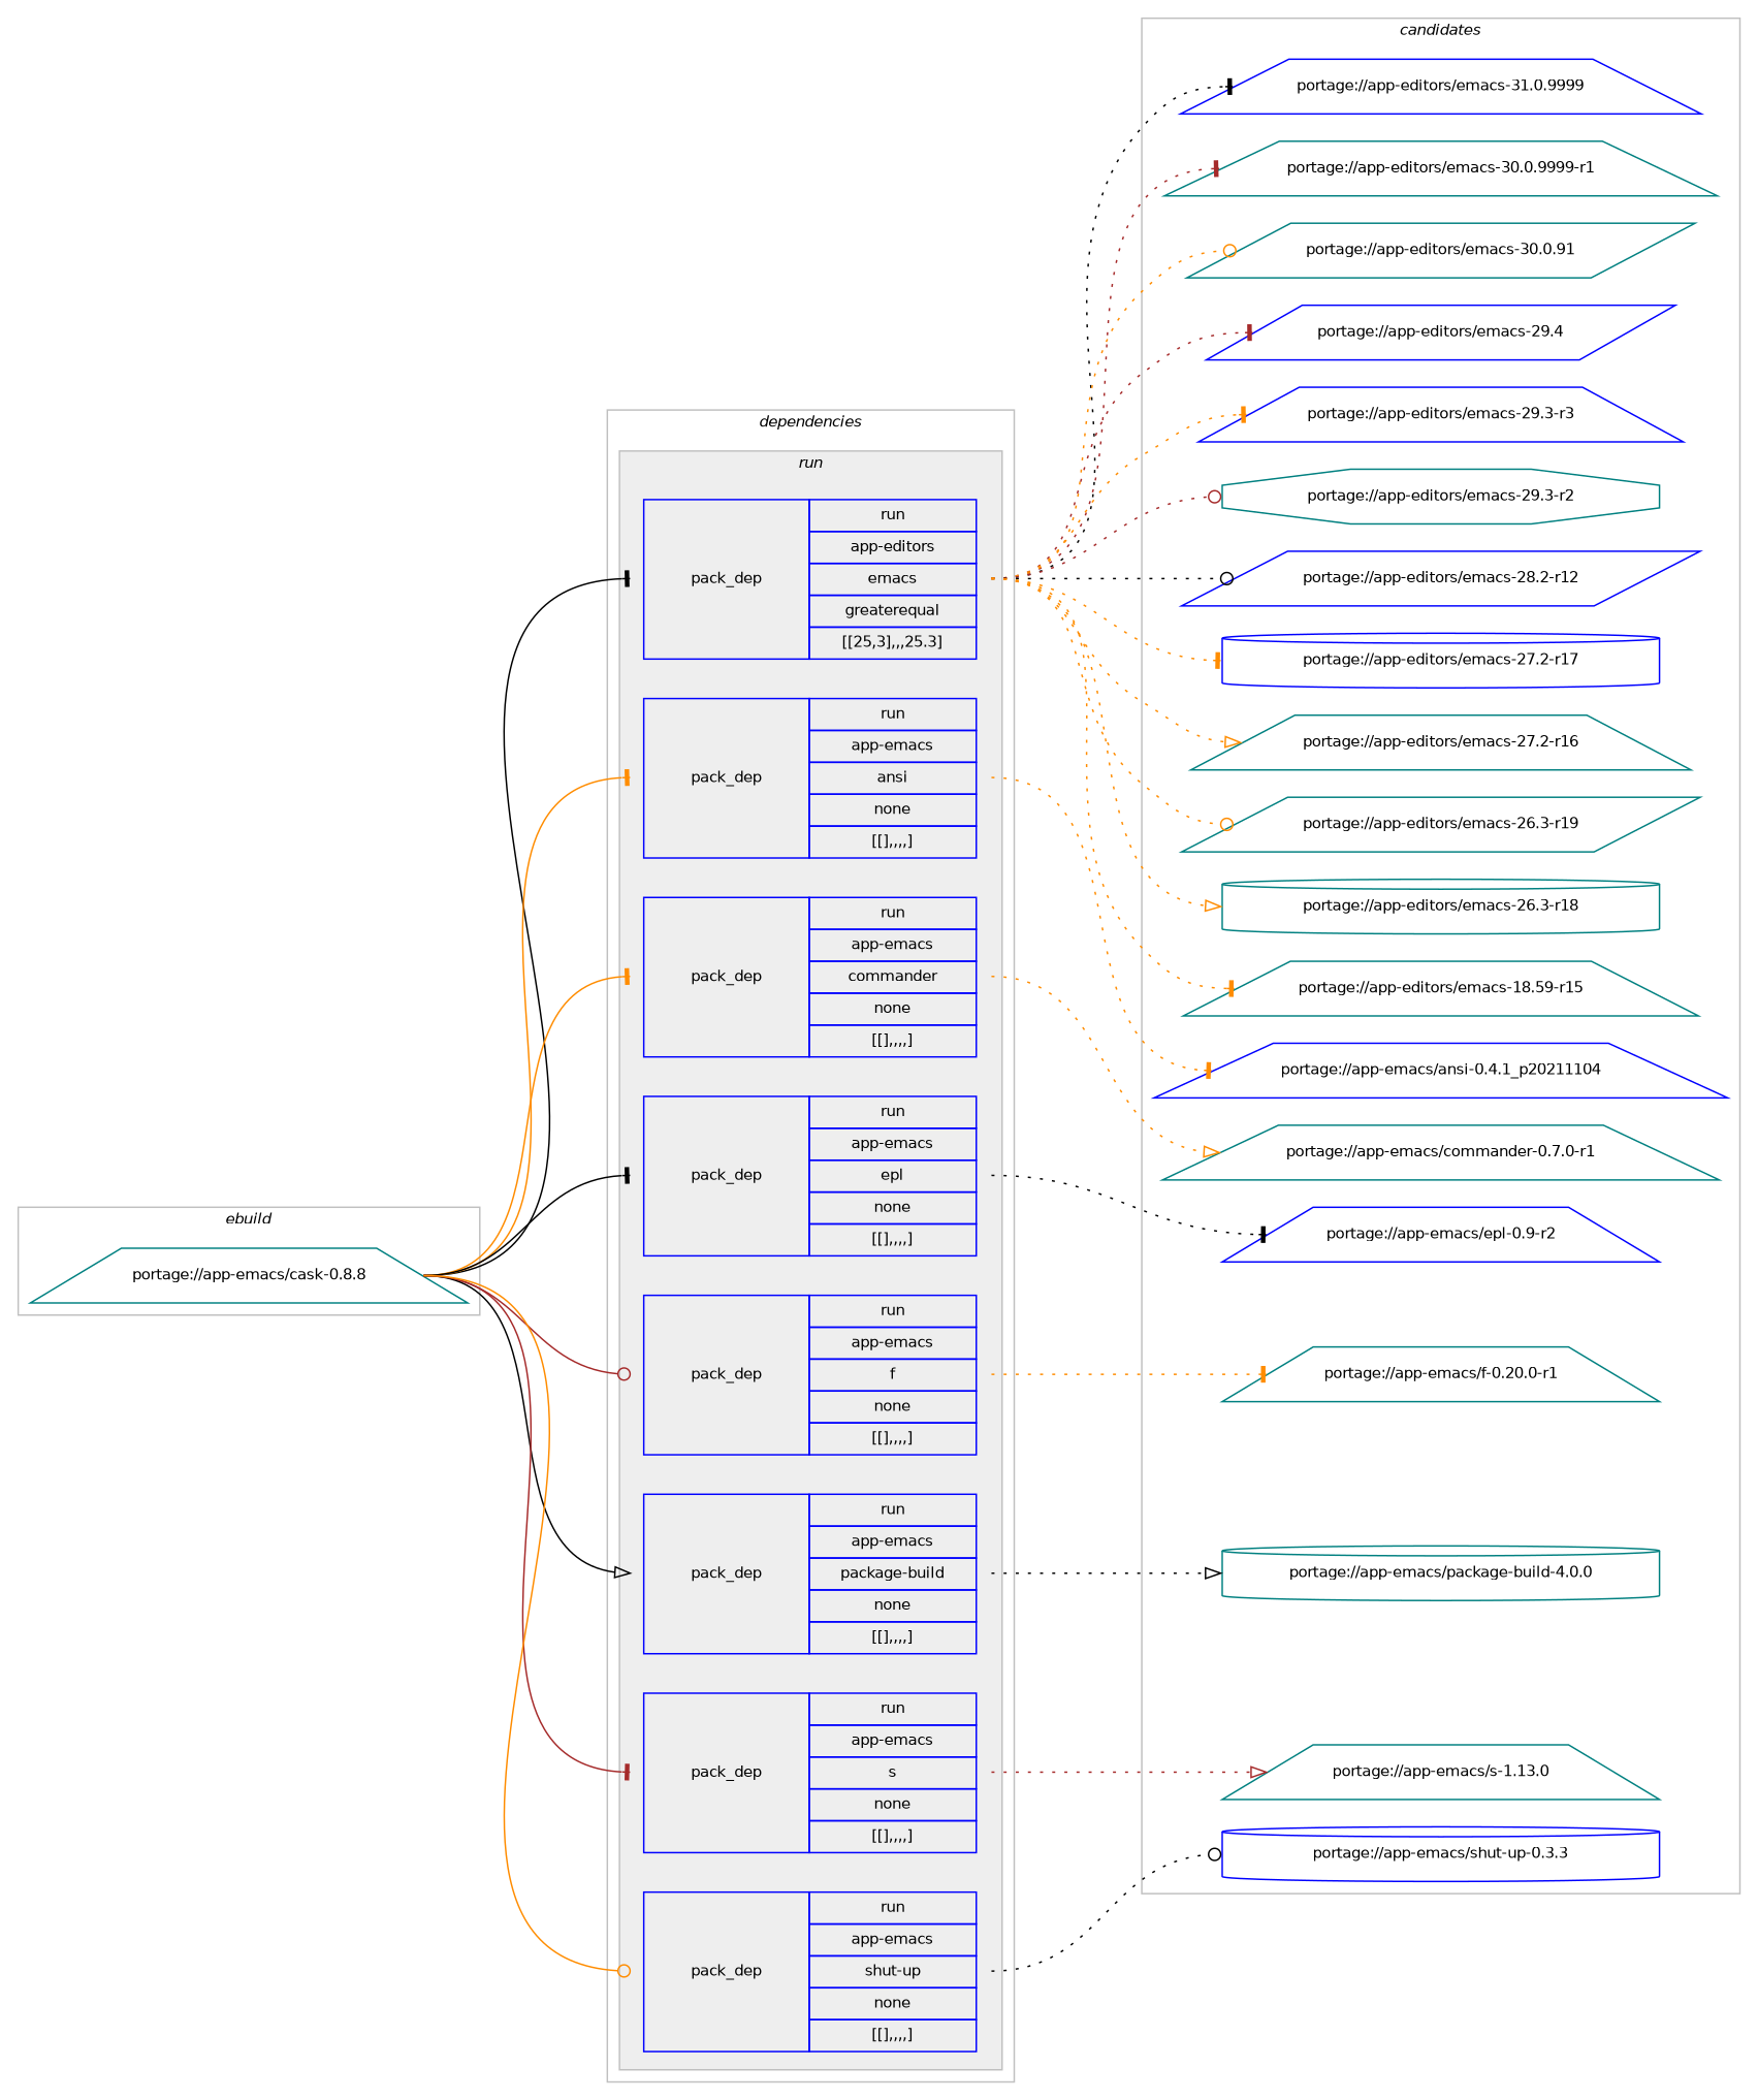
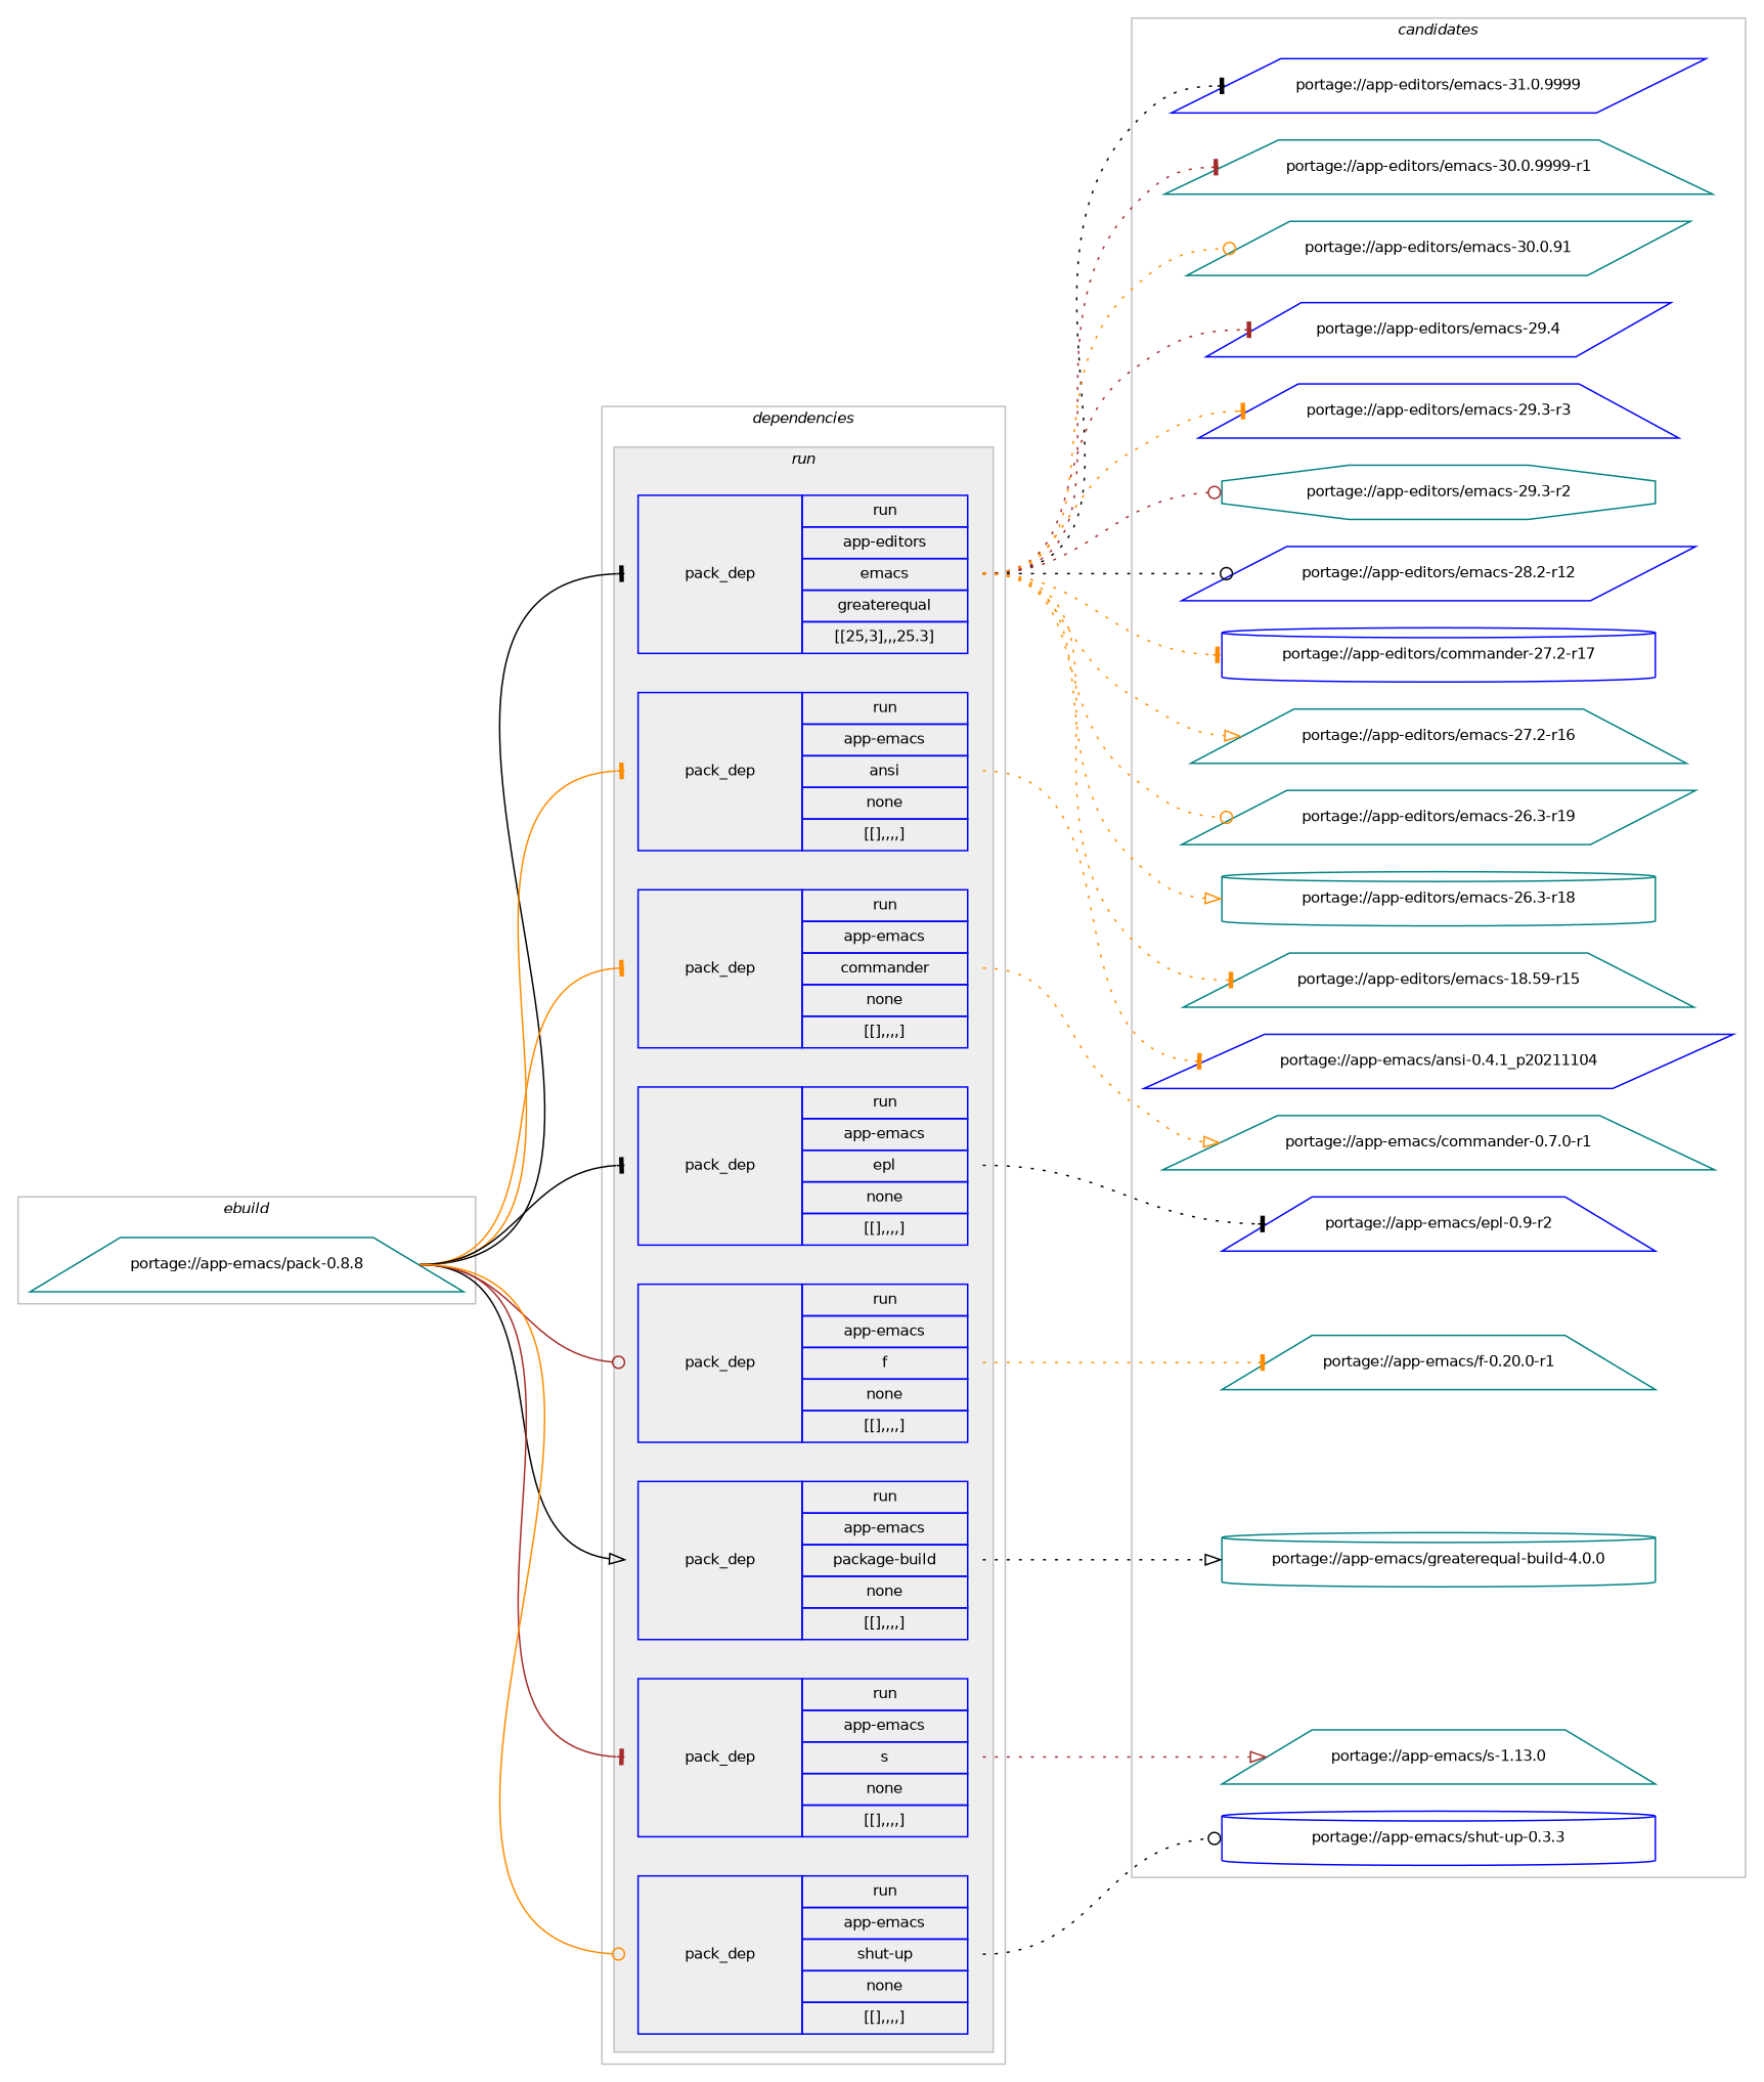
  digraph {
    compound=true
    concentrate=true
    fontname=Helvetica
    fontsize=10
    newrank=true
    rankdir=LR
    ranksep=1.5
    node [color=blue fontname=Helvetica fontsize=10 shape=trapezium]
    edge [arrowhead=tee color=darkorange headport=w style=dotted tailport=e weight=100]
-   n1 [color=teal label="portage://app-emacs/cask-0.8.8" width=4]
+   n1 [color=teal label="portage://app-emacs/pack-0.8.8" width=4]
    n2 [label=<<TABLE BORDER="0" CELLBORDER="1" CELLSPACING="0" CELLPADDING="4" WIDTH="220"><TR><TD ROWSPAN="6" CELLPADDING="30">pack_dep</TD></TR><TR><TD WIDTH="110">run</TD></TR><TR><TD>app-editors</TD></TR><TR><TD>emacs</TD></TR><TR><TD>greaterequal</TD></TR><TR><TD>[[25,3],,,25.3]</TD></TR></TABLE>> shape=none]
    n3 [label=<<TABLE BORDER="0" CELLBORDER="1" CELLSPACING="0" CELLPADDING="4" WIDTH="220"><TR><TD ROWSPAN="6" CELLPADDING="30">pack_dep</TD></TR><TR><TD WIDTH="110">run</TD></TR><TR><TD>app-emacs</TD></TR><TR><TD>ansi</TD></TR><TR><TD>none</TD></TR><TR><TD>[[],,,,]</TD></TR></TABLE>> shape=none]
    n4 [label=<<TABLE BORDER="0" CELLBORDER="1" CELLSPACING="0" CELLPADDING="4" WIDTH="220"><TR><TD ROWSPAN="6" CELLPADDING="30">pack_dep</TD></TR><TR><TD WIDTH="110">run</TD></TR><TR><TD>app-emacs</TD></TR><TR><TD>commander</TD></TR><TR><TD>none</TD></TR><TR><TD>[[],,,,]</TD></TR></TABLE>> shape=none]
    n5 [label=<<TABLE BORDER="0" CELLBORDER="1" CELLSPACING="0" CELLPADDING="4" WIDTH="220"><TR><TD ROWSPAN="6" CELLPADDING="30">pack_dep</TD></TR><TR><TD WIDTH="110">run</TD></TR><TR><TD>app-emacs</TD></TR><TR><TD>epl</TD></TR><TR><TD>none</TD></TR><TR><TD>[[],,,,]</TD></TR></TABLE>> shape=none]
    n6 [label=<<TABLE BORDER="0" CELLBORDER="1" CELLSPACING="0" CELLPADDING="4" WIDTH="220"><TR><TD ROWSPAN="6" CELLPADDING="30">pack_dep</TD></TR><TR><TD WIDTH="110">run</TD></TR><TR><TD>app-emacs</TD></TR><TR><TD>f</TD></TR><TR><TD>none</TD></TR><TR><TD>[[],,,,]</TD></TR></TABLE>> shape=none]
    n7 [label=<<TABLE BORDER="0" CELLBORDER="1" CELLSPACING="0" CELLPADDING="4" WIDTH="220"><TR><TD ROWSPAN="6" CELLPADDING="30">pack_dep</TD></TR><TR><TD WIDTH="110">run</TD></TR><TR><TD>app-emacs</TD></TR><TR><TD>package-build</TD></TR><TR><TD>none</TD></TR><TR><TD>[[],,,,]</TD></TR></TABLE>> shape=none]
    n8 [label=<<TABLE BORDER="0" CELLBORDER="1" CELLSPACING="0" CELLPADDING="4" WIDTH="220"><TR><TD ROWSPAN="6" CELLPADDING="30">pack_dep</TD></TR><TR><TD WIDTH="110">run</TD></TR><TR><TD>app-emacs</TD></TR><TR><TD>s</TD></TR><TR><TD>none</TD></TR><TR><TD>[[],,,,]</TD></TR></TABLE>> shape=none]
    n9 [label=<<TABLE BORDER="0" CELLBORDER="1" CELLSPACING="0" CELLPADDING="4" WIDTH="220"><TR><TD ROWSPAN="6" CELLPADDING="30">pack_dep</TD></TR><TR><TD WIDTH="110">run</TD></TR><TR><TD>app-emacs</TD></TR><TR><TD>shut-up</TD></TR><TR><TD>none</TD></TR><TR><TD>[[],,,,]</TD></TR></TABLE>> shape=none]
-   n10 [label="portage://app-editors/emacs-31.0.9999" width=4]
+   n10 [label="portage://app-editors/emacs-31.0.9999" shape=parallelogram width=4]
    n11 [color=teal label="portage://app-editors/emacs-30.0.9999-r1" width=4]
    n12 [color=teal label="portage://app-editors/emacs-30.0.91" shape=parallelogram width=4]
    n13 [label="portage://app-editors/emacs-29.4" shape=parallelogram width=4]
    n14 [label="portage://app-editors/emacs-29.3-r3" width=4]
    n15 [color=teal label="portage://app-editors/emacs-29.3-r2" shape=octagon width=4]
    n16 [label="portage://app-editors/emacs-28.2-r12" shape=parallelogram width=4]
-   n17 [label="portage://app-editors/emacs-27.2-r17" shape=cylinder width=4]
+   n17 [label="portage://app-editors/commander-27.2-r17" shape=cylinder width=4]
    n18 [color=teal label="portage://app-editors/emacs-27.2-r16" width=4]
    n19 [color=teal label="portage://app-editors/emacs-26.3-r19" shape=parallelogram width=4]
    n20 [color=teal label="portage://app-editors/emacs-26.3-r18" shape=cylinder width=4]
    n21 [color=teal label="portage://app-editors/emacs-18.59-r15" width=4]
-   n22 [label="portage://app-emacs/ansi-0.4.1_p20211104" width=4]
+   n22 [label="portage://app-emacs/ansi-0.4.1_p20211104" shape=parallelogram width=4]
    n23 [color=teal label="portage://app-emacs/commander-0.7.0-r1" width=4]
    n24 [label="portage://app-emacs/epl-0.9-r2" width=4]
    n25 [color=teal label="portage://app-emacs/f-0.20.0-r1" width=4]
-   n26 [color=teal label="portage://app-emacs/package-build-4.0.0" shape=cylinder width=4]
+   n26 [color=teal label="portage://app-emacs/greaterequal-build-4.0.0" shape=cylinder width=4]
    n27 [color=teal label="portage://app-emacs/s-1.13.0" width=4]
    n28 [label="portage://app-emacs/shut-up-0.3.3" shape=cylinder width=4]
    subgraph cluster_1 {
      color=gray
      label=<<i>ebuild</i>>
      n1
    }
    subgraph cluster_2 {
      color=gray
      label=<<i>dependencies</i>>
      subgraph cluster_3 {
        color=gray
        fillcolor="#eeeeee"
        label=<<i>compile</i>>
        style=filled
      }
      subgraph cluster_4 {
        color=gray
        fillcolor="#eeeeee"
        label=<<i>compile and run</i>>
        style=filled
      }
      subgraph cluster_5 {
        color=gray
        fillcolor="#eeeeee"
        label=<<i>run</i>>
        style=filled
        subgraph sub_6 {
          color=gray
          fillcolor="#eeeeee"
          label=<<i>run</i>>
          style=filled
          n2
        }
        subgraph sub_7 {
          color=gray
          fillcolor="#eeeeee"
          label=<<i>run</i>>
          style=filled
          n3
        }
        subgraph sub_8 {
          color=gray
          fillcolor="#eeeeee"
          label=<<i>run</i>>
          style=filled
          n4
        }
        subgraph sub_9 {
          color=gray
          fillcolor="#eeeeee"
          label=<<i>run</i>>
          style=filled
          n5
        }
        subgraph sub_10 {
          color=gray
          fillcolor="#eeeeee"
          label=<<i>run</i>>
          style=filled
          n6
        }
        subgraph sub_11 {
          color=gray
          fillcolor="#eeeeee"
          label=<<i>run</i>>
          style=filled
          n7
        }
        subgraph sub_12 {
          color=gray
          fillcolor="#eeeeee"
          label=<<i>run</i>>
          style=filled
          n8
        }
        subgraph sub_13 {
          color=gray
          fillcolor="#eeeeee"
          label=<<i>run</i>>
          style=filled
          n9
        }
      }
    }
    subgraph cluster_14 {
      color=gray
      label=<<i>candidates</i>>
      rank=same
      subgraph sub_15 {
        color=black
        label=<<i>candidates</i>>
        nodesep=1
        rank=same
        n10
        n11
        n12
        n13
        n14
        n15
        n16
        n17
        n18
        n19
        n20
        n21
      }
      subgraph sub_16 {
        color=black
        label=<<i>candidates</i>>
        nodesep=1
        rank=same
        n22
      }
      subgraph sub_17 {
        color=black
        label=<<i>candidates</i>>
        nodesep=1
        rank=same
        n23
      }
      subgraph sub_18 {
        color=black
        label=<<i>candidates</i>>
        nodesep=1
        rank=same
        n24
      }
      subgraph sub_19 {
        color=black
        label=<<i>candidates</i>>
        nodesep=1
        rank=same
        n25
      }
      subgraph sub_20 {
        color=black
        label=<<i>candidates</i>>
        nodesep=1
        rank=same
        n26
      }
      subgraph sub_21 {
        color=black
        label=<<i>candidates</i>>
        nodesep=1
        rank=same
        n27
      }
      subgraph sub_22 {
        color=black
        label=<<i>candidates</i>>
        nodesep=1
        rank=same
        n28
      }
    }
    n1 -> n2 [color=black style=solid weight=20]
    n1 -> n3 [style=solid weight=20]
    n1 -> n4 [style=solid weight=20]
    n1 -> n5 [color=black style=solid weight=20]
    n1 -> n6 [arrowhead=odot color=brown style=solid weight=20]
    n1 -> n7 [arrowhead=onormal color=black style=solid weight=20]
    n1 -> n8 [color=brown style=solid weight=20]
    n1 -> n9 [arrowhead=odot style=solid weight=20]
    n2 -> n10 [color=black]
    n2 -> n11 [color=brown]
    n2 -> n12 [arrowhead=odot]
    n2 -> n13 [color=brown]
    n2 -> n14
    n2 -> n15 [arrowhead=odot color=brown]
    n2 -> n16 [arrowhead=odot color=black]
    n2 -> n17
    n2 -> n18 [arrowhead=onormal]
    n2 -> n19 [arrowhead=odot]
    n2 -> n20 [arrowhead=onormal]
    n2 -> n21
    n3 -> n22
    n4 -> n23 [arrowhead=onormal]
    n5 -> n24 [color=black]
    n6 -> n25
    n7 -> n26 [arrowhead=onormal color=black]
    n8 -> n27 [arrowhead=onormal color=brown]
    n9 -> n28 [arrowhead=odot color=black]
  }
